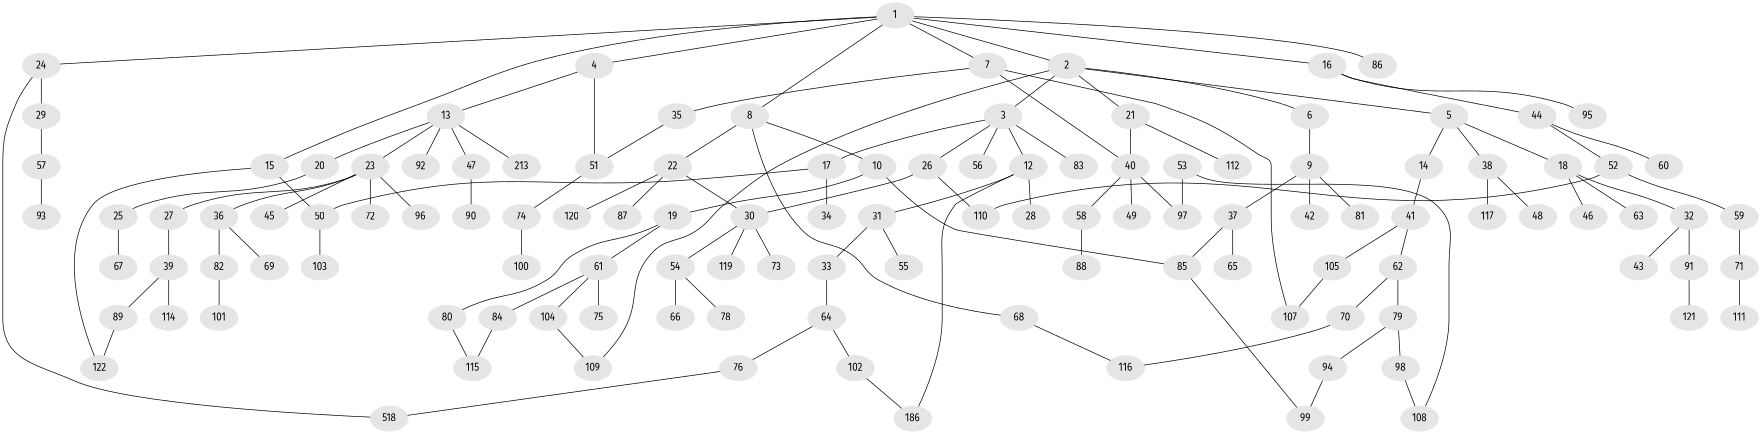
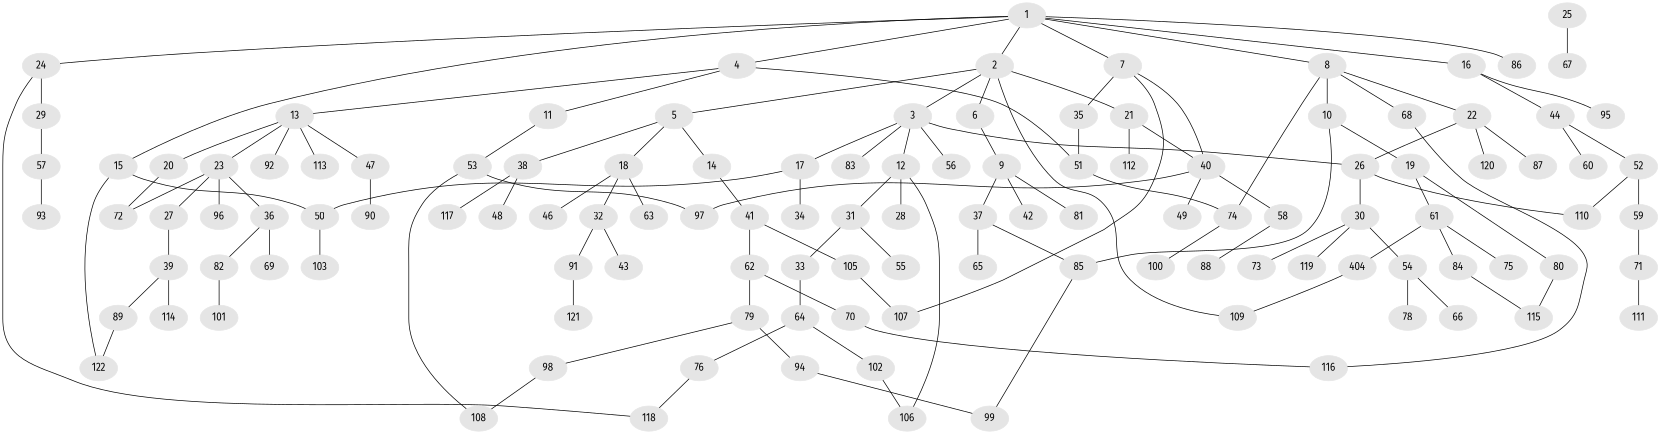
  graph {
    fontname="Fira Sans"
    node [color=gray90 fontname="Fira Sans" style=filled]
    edge [fontname="Fira Sans"]
    1
    2
    4
    7
    8
    15
    16
    24
    86
    3
    5
    6
    21
    109
+   11
    13
    51
    35
    40
    107
    10
    22
    68
    74
    50
    122
    44
    95
    29
-   118 [label=518]
+   118
    12
    17
    26
    56
    83
    14
    18
    38
    9
    112
    28
    31
-   106 [label=186]
+   106
    34
    30
    110
    53
    20
    23
    47
    92
-   113 [label=213]
+   113
    41
    32
    46
    63
    48
    117
    37
    42
    81
    49
    58
    97
    19
    85
    87
    120
    116
    100
    65
    61
    80
    99
    108
    33
    55
    25
    27
    36
-   45
    72
    96
    90
    62
    105
    103
    52
    60
    43
    91
    75
    84
-   104
+   104 [label=404]
    115
    67
    39
    69
    82
    57
    54
    73
    119
    89
    114
    93
    66
    78
    64
    121
    76
    102
    101
    88
    70
    79
    59
    71
    111
    94
    98
    1 -- 2
    1 -- 4
    1 -- 7
    1 -- 8
    1 -- 15
    1 -- 16
    1 -- 24
    1 -- 86
    2 -- 3
    2 -- 5
    2 -- 6
    2 -- 21
    2 -- 109
+   4 -- 11
    4 -- 13
    4 -- 51
    7 -- 35
    7 -- 40
    7 -- 107
    8 -- 10
    8 -- 22
    8 -- 68
+   8 -- 74
    15 -- 50
    15 -- 122
    16 -- 44
    16 -- 95
    24 -- 29
    24 -- 118
    3 -- 12
    3 -- 17
    3 -- 26
    3 -- 56
    3 -- 83
    5 -- 14
    5 -- 18
    5 -- 38
    6 -- 9
    21 -- 40
    21 -- 112
+   11 -- 53
    13 -- 20
    13 -- 23
    13 -- 47
    13 -- 92
    13 -- 113
    51 -- 74
    35 -- 51
    40 -- 49
    40 -- 58
    40 -- 97
    10 -- 19
    10 -- 85
-   22 -- 30
+   22 -- 26
    22 -- 87
    22 -- 120
    68 -- 116
    74 -- 100
    50 -- 103
    44 -- 52
    44 -- 60
    29 -- 57
    12 -- 28
    12 -- 31
    12 -- 106
    17 -- 50
    17 -- 34
    26 -- 30
    26 -- 110
    14 -- 41
    18 -- 32
    18 -- 46
    18 -- 63
    38 -- 48
    38 -- 117
    9 -- 37
    9 -- 42
    9 -- 81
    31 -- 33
    31 -- 55
    30 -- 54
    30 -- 73
    30 -- 119
    53 -- 97
    53 -- 108
-   20 -- 25
+   20 -- 72
    23 -- 27
    23 -- 36
-   23 -- 45
    23 -- 72
    23 -- 96
    47 -- 90
    41 -- 62
    41 -- 105
    32 -- 43
    32 -- 91
    37 -- 85
    37 -- 65
    58 -- 88
    19 -- 61
    19 -- 80
    85 -- 99
    61 -- 75
    61 -- 84
    61 -- 104
    80 -- 115
    33 -- 64
    25 -- 67
    27 -- 39
    36 -- 69
    36 -- 82
    62 -- 70
    62 -- 79
    105 -- 107
    52 -- 110
    52 -- 59
    91 -- 121
    84 -- 115
    104 -- 109
    39 -- 89
    39 -- 114
    82 -- 101
    57 -- 93
    54 -- 66
    54 -- 78
    89 -- 122
    64 -- 76
    64 -- 102
    76 -- 118
    102 -- 106
    70 -- 116
    79 -- 94
    79 -- 98
    59 -- 71
    71 -- 111
    94 -- 99
    98 -- 108
  }
